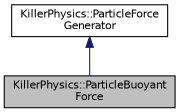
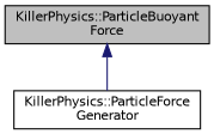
  digraph {
    node [color=black fontname=Helvetica fontsize=10 shape=record style=filled]
    n1 [fillcolor=grey75 fontcolor=black height=0.2 label="KillerPhysics::ParticleBuoyant\lForce" width=0.4]
    n2 [fillcolor=white height=0.2 label="KillerPhysics::ParticleForce\lGenerator" width=0.4]
-   n2 -> n1 [color=midnightblue dir=back fontname=Helvetica fontsize=10 labelfontname=Helvetica labelfontsize=10 style=solid]
+   n1 -> n2 [color=midnightblue dir=back fontname=Helvetica fontsize=10 labelfontname=Helvetica labelfontsize=10 style=solid]
  }
